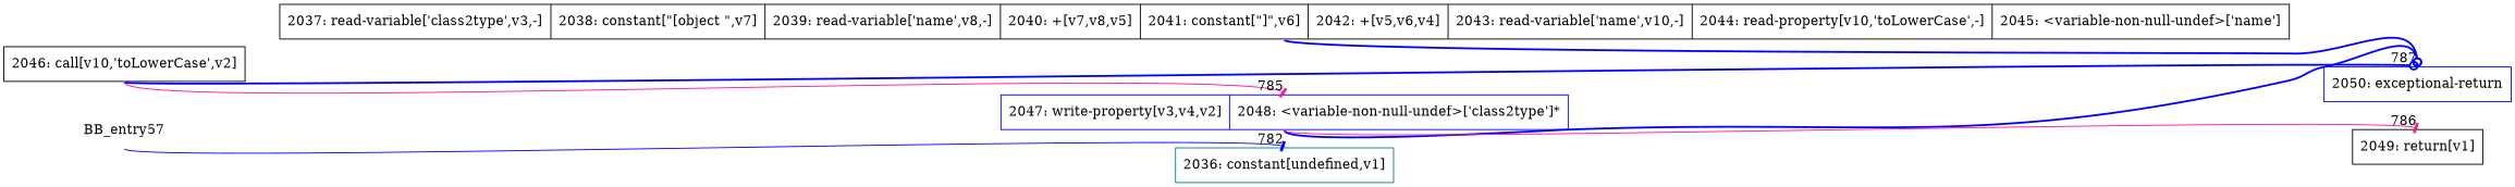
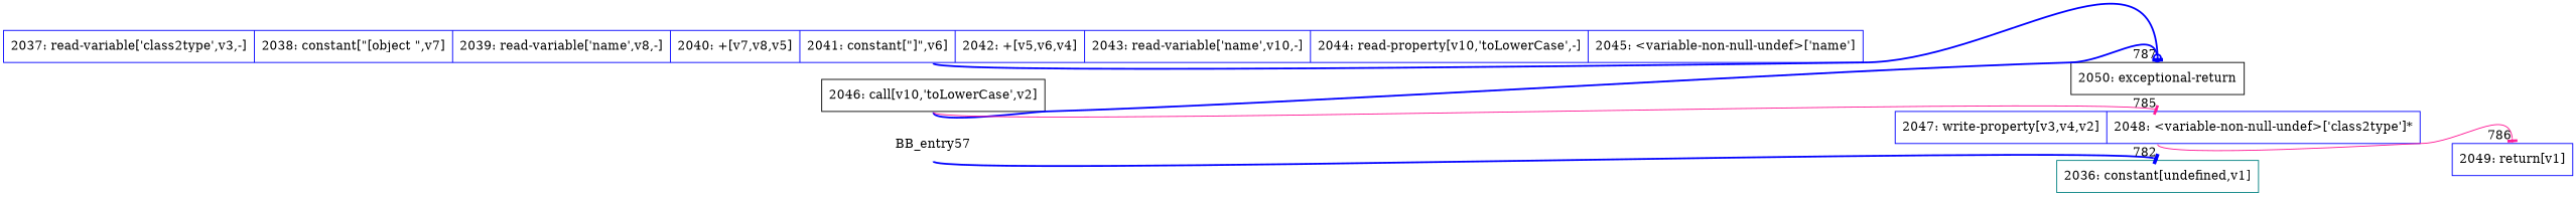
  digraph {
    rankdir=LR
    node [color=blue shape=record]
    edge [arrowhead=tee color=blue headport=n style=solid tailport=s]
    n1 [color=teal label=BB_entry57 shape=none]
    n2 [color=teal label="{2036: constant[undefined,v1]}"]
-   n3 [color=black label="{2037: read-variable['class2type',v3,-]|2038: constant[\"[object \",v7]|2039: read-variable['name',v8,-]|2040: +[v7,v8,v5]|2041: constant[\"]\",v6]|2042: +[v5,v6,v4]|2043: read-variable['name',v10,-]|2044: read-property[v10,'toLowerCase',-]|2045: \<variable-non-null-undef\>['name']}"]
-   n4 [label="{2050: exceptional-return}"]
+   n3 [label="{2037: read-variable['class2type',v3,-]|2038: constant[\"[object \",v7]|2039: read-variable['name',v8,-]|2040: +[v7,v8,v5]|2041: constant[\"]\",v6]|2042: +[v5,v6,v4]|2043: read-variable['name',v10,-]|2044: read-property[v10,'toLowerCase',-]|2045: \<variable-non-null-undef\>['name']}"]
+   n4 [color=black label="{2050: exceptional-return}"]
    n5 [color=black label="{2046: call[v10,'toLowerCase',v2]}"]
    n6 [label="{2047: write-property[v3,v4,v2]|2048: \<variable-non-null-undef\>['class2type']*}"]
-   n7 [color=black label="{2049: return[v1]}"]
-   n1 -> n2 [headlabel="    782"]
-   n3 -> n4 [arrowhead=odot headlabel="      787" style=bold]
+   n7 [label="{2049: return[v1]}"]
+   n1 -> n2 [headlabel="    782" style=bold]
+   n3 -> n4 [headlabel="      787" style=bold]
    n5 -> n4 [arrowhead=odot style=bold]
    n5 -> n6 [color=deeppink headlabel="      785"]
-   n6 -> n4 [arrowhead=odot style=bold]
    n6 -> n7 [color=deeppink headlabel="      786"]
  }
